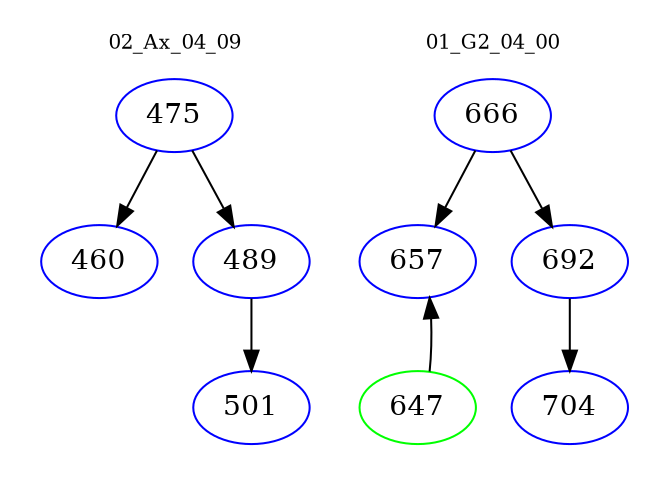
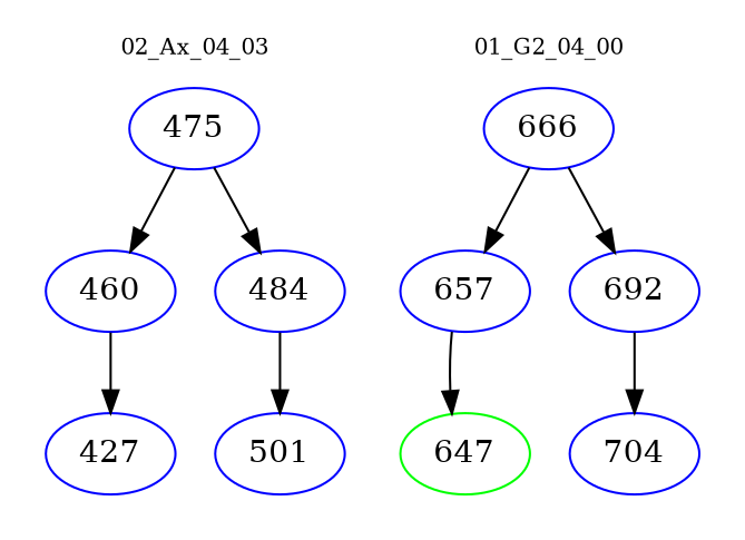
  digraph {
    node [color=blue]
    edge [color=black]
    n1 [label=475]
    n2 [label=460]
-   n3 [label=489]
+   n3 [label=484]
+   n4 [label=427]
    n5 [label=501]
    n6 [label=666]
    n7 [label=657]
    n8 [label=692]
    n9 [color=green label=647]
    n10 [label=704]
    subgraph cluster_1 {
      color=white
      fontsize=10
-     label="02_Ax_04_09"
+     label="02_Ax_04_03"
      n1
      n2
      n3
+     n4
      n5
    }
    subgraph cluster_2 {
      color=white
      fontsize=10
      label="01_G2_04_00"
      n6
      n7
      n8
      n9
      n10
    }
    n1 -> n2
    n1 -> n3
+   n2 -> n4
    n3 -> n5
    n6 -> n7
    n6 -> n8
-   n9 -> n7
+   n7 -> n9
    n8 -> n10
  }
